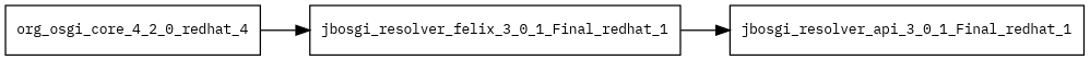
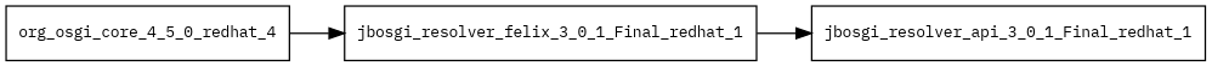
  digraph {
    fontname="IBM Plex Mono"
    rankdir=LR
    node [fontname="IBM Plex Mono" fontsize=10.0 shape=box]
    edge [fontname="IBM Plex Mono"]
    jbosgi_resolver_felix_3_0_1_Final_redhat_1
    jbosgi_resolver_api_3_0_1_Final_redhat_1
-   org_osgi_core_4_2_0_redhat_4
+   org_osgi_core_4_2_0_redhat_4 [label=org_osgi_core_4_5_0_redhat_4]
    jbosgi_resolver_felix_3_0_1_Final_redhat_1 -> jbosgi_resolver_api_3_0_1_Final_redhat_1
    org_osgi_core_4_2_0_redhat_4 -> jbosgi_resolver_felix_3_0_1_Final_redhat_1
  }
